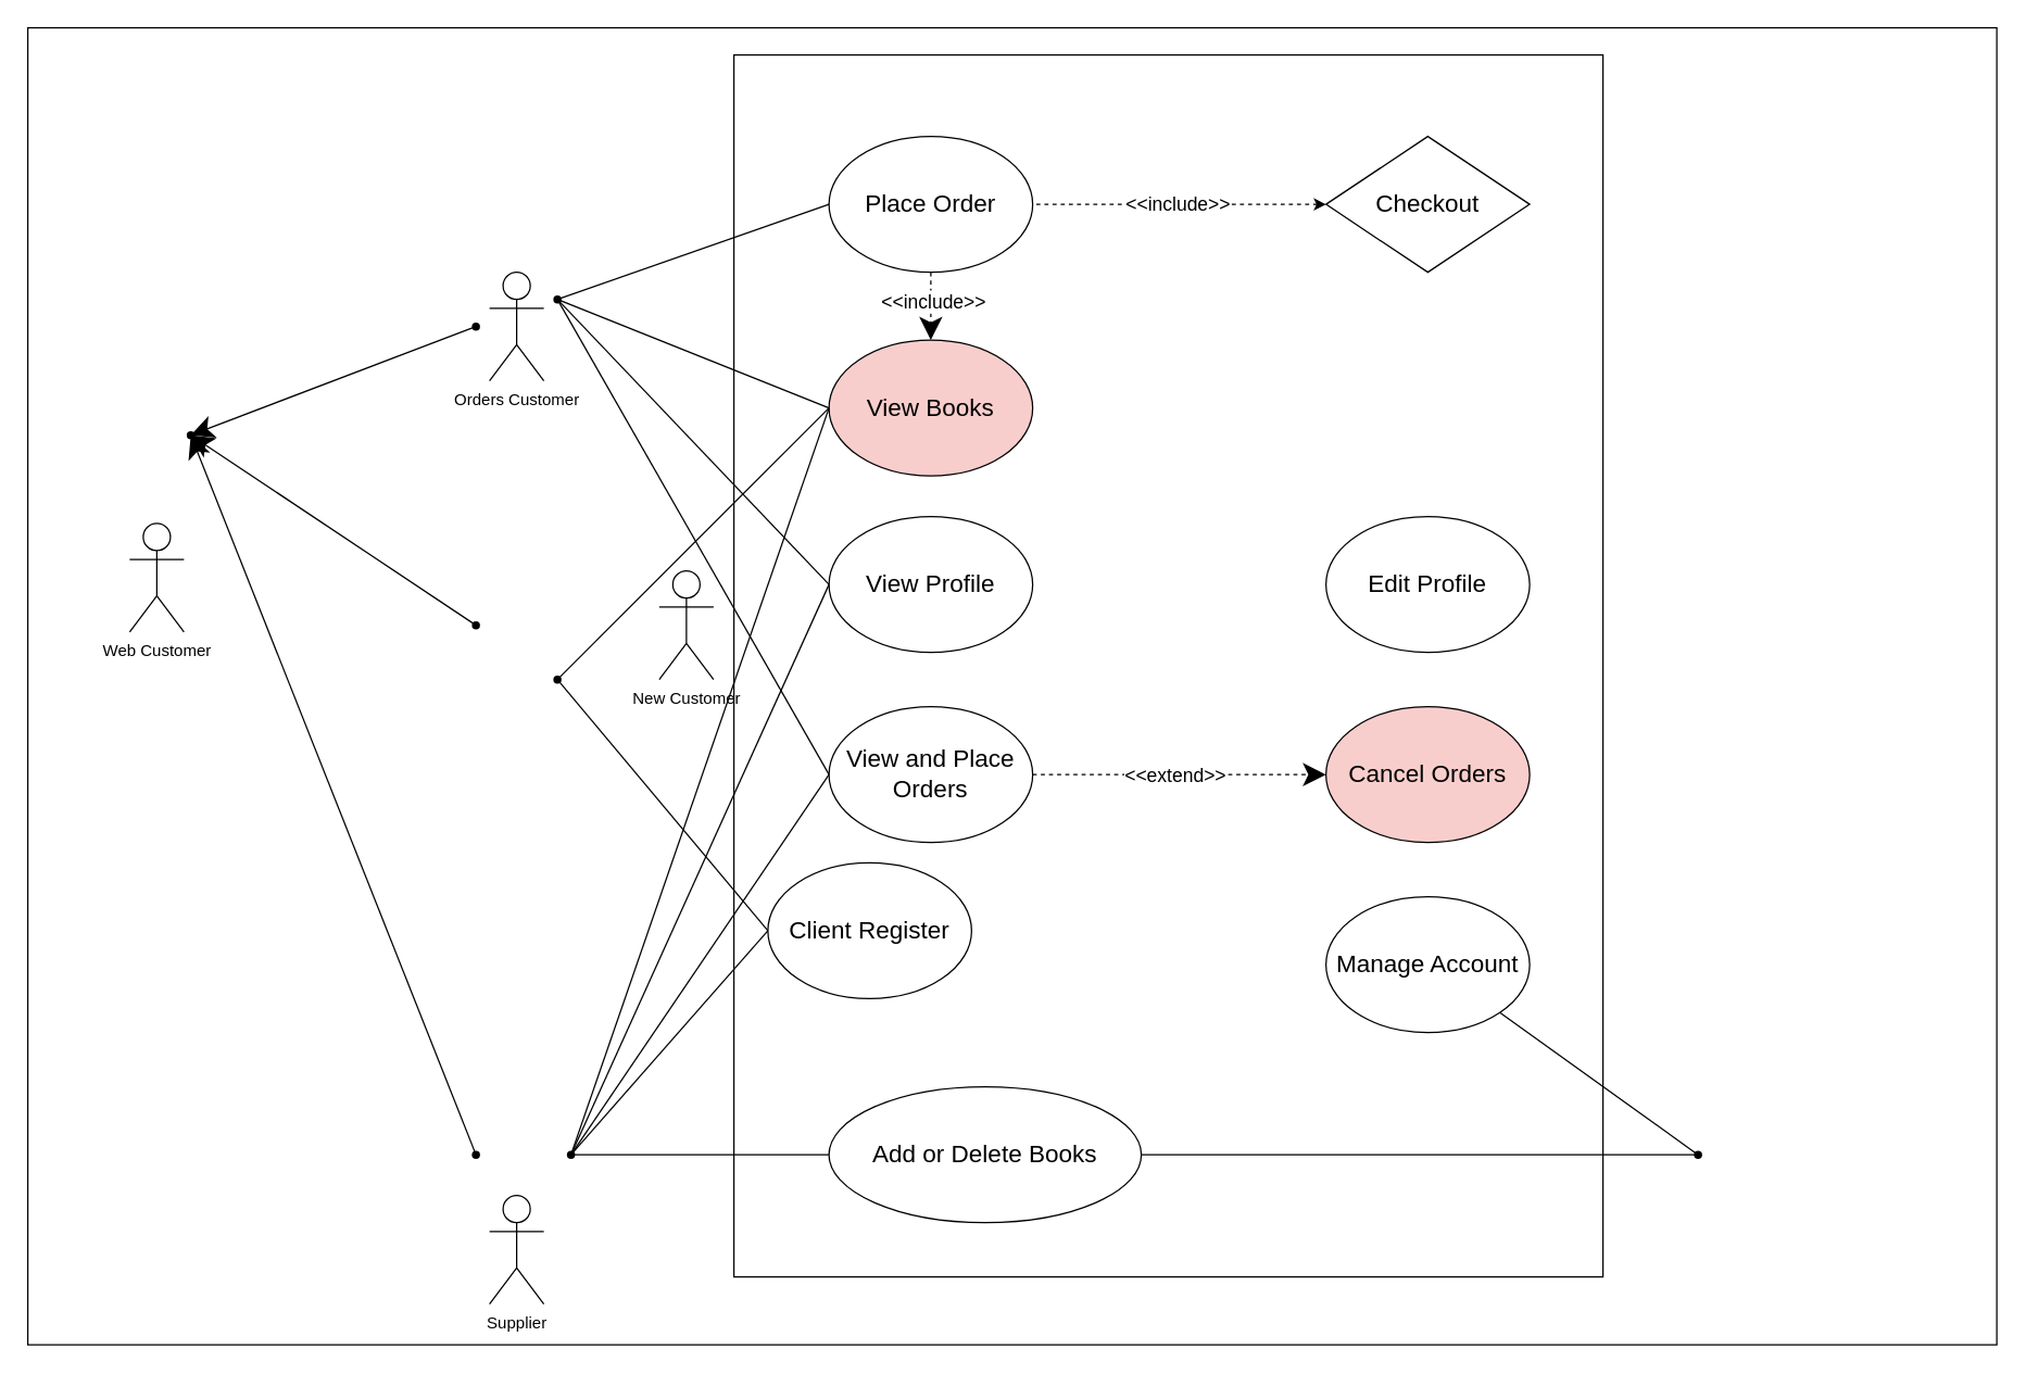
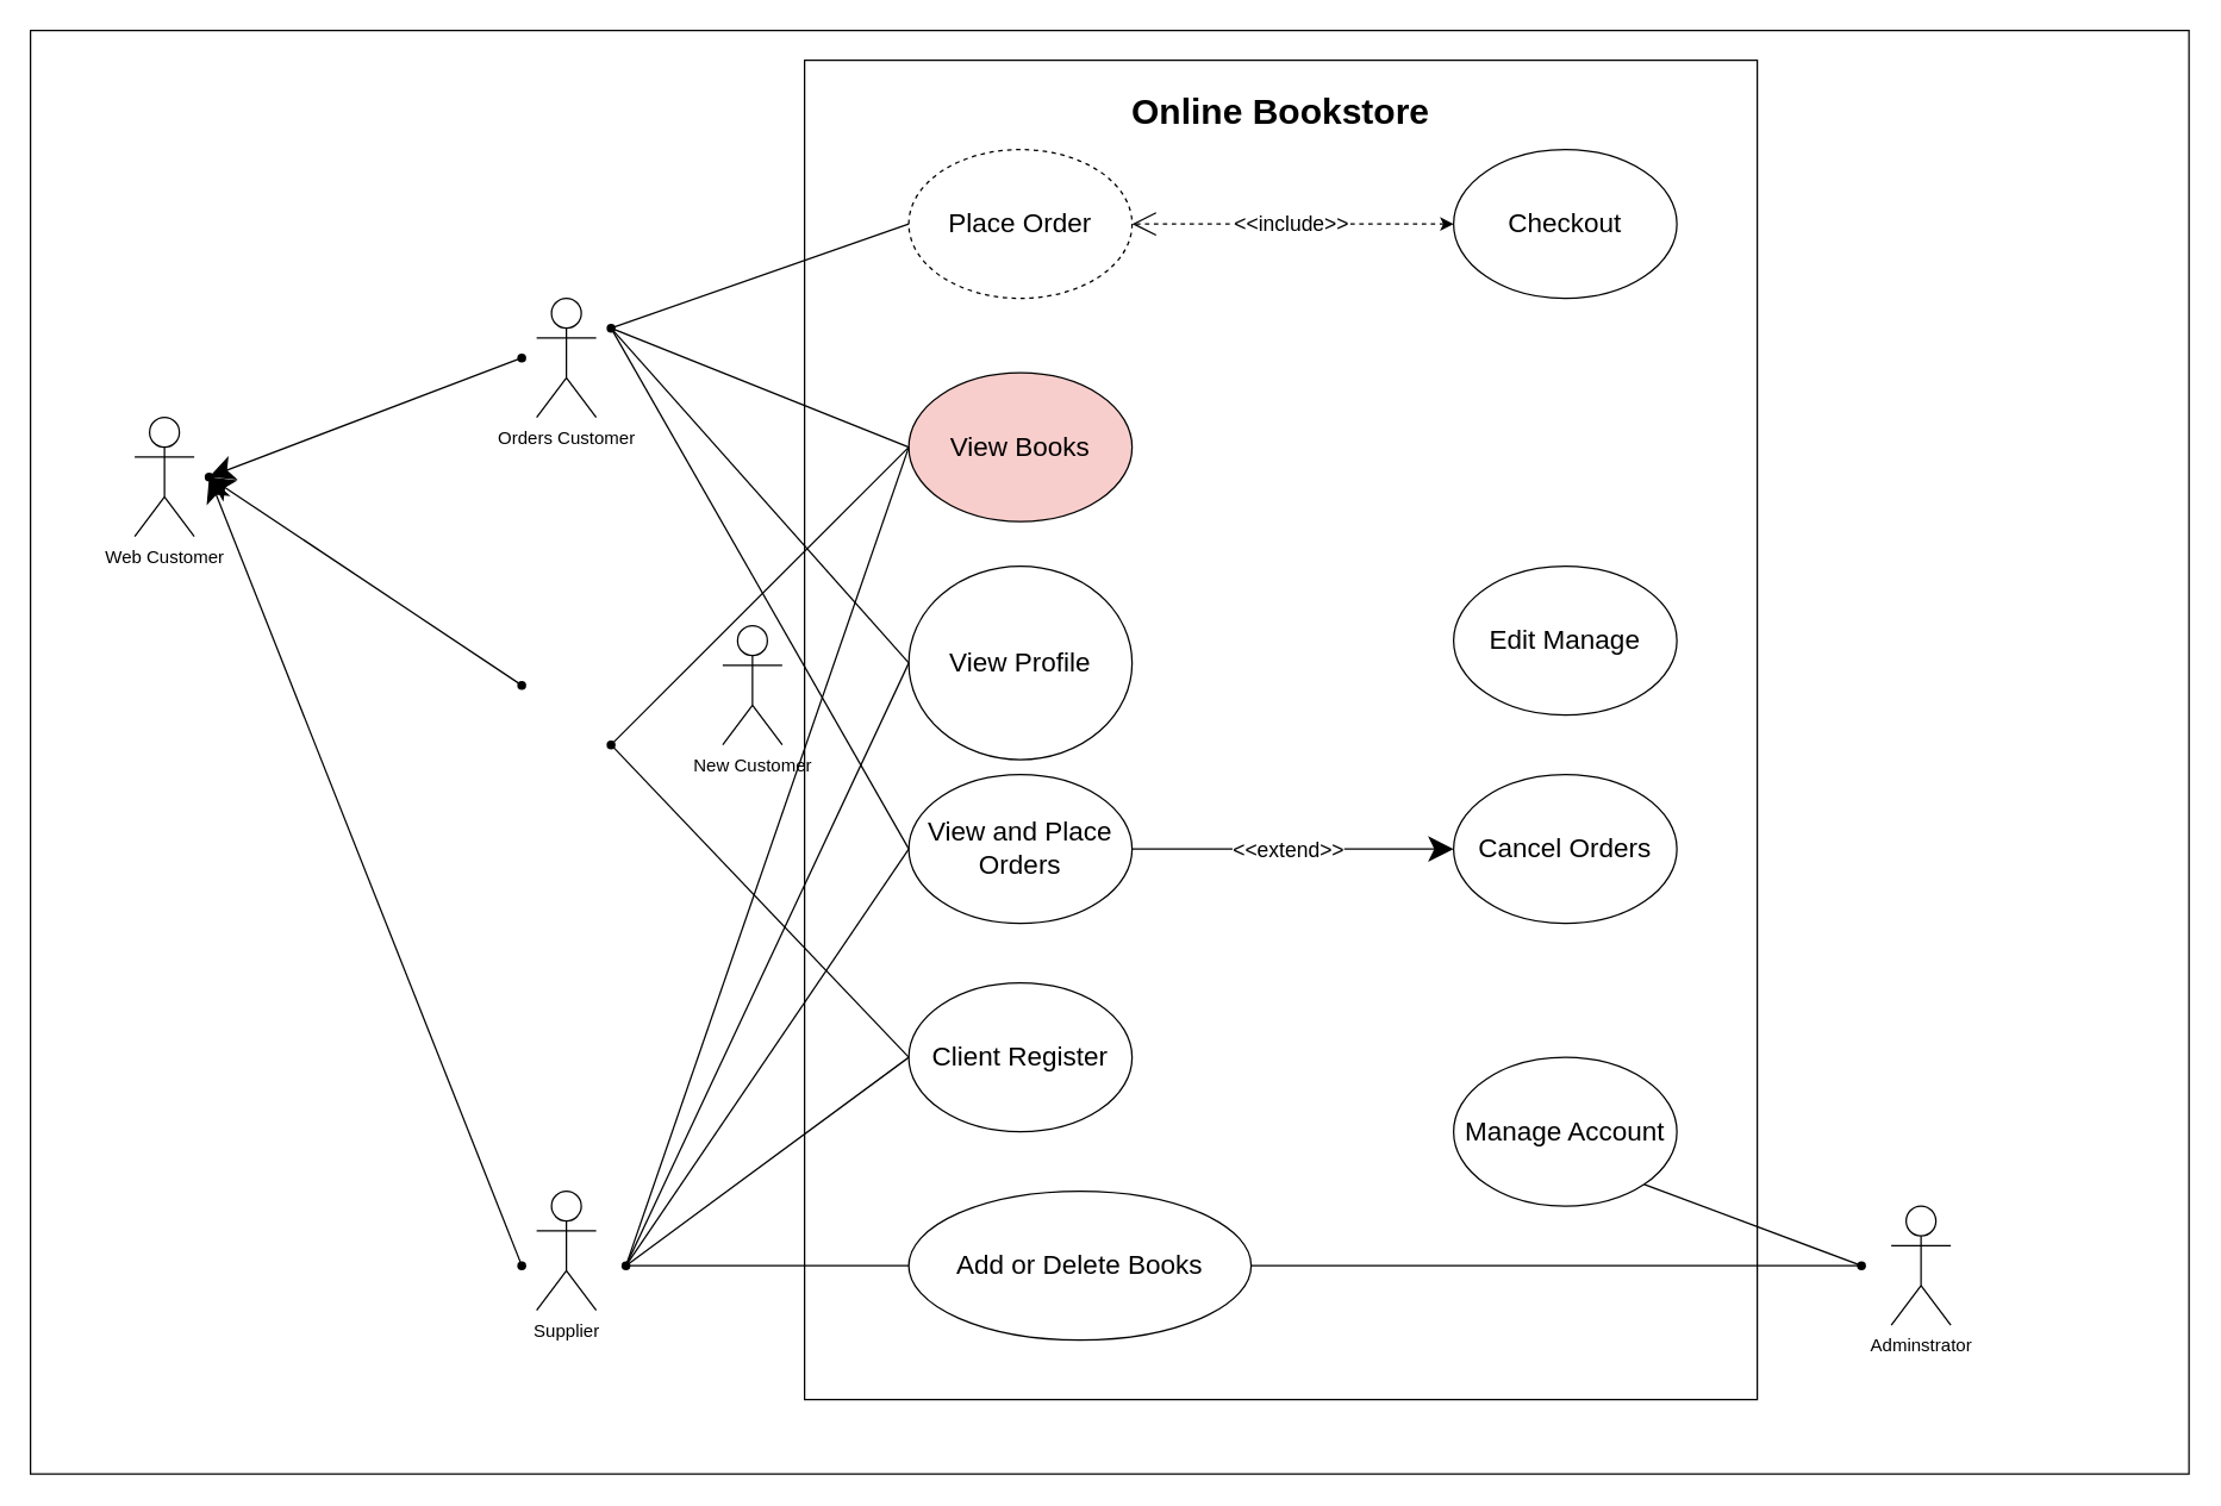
  <mxCell id="0" />
  <mxCell id="1" parent="0" />
  <mxCell id="2" value="" style="rounded=0;whiteSpace=wrap;html=1;movable=0;resizable=0;rotatable=0;deletable=0;editable=0;locked=1;connectable=0;" parent="1" vertex="1"><mxGeometry x="20" y="20" width="1450" height="970" as="geometry" /></mxCell>
  <mxCell id="3" value="" style="rounded=0;whiteSpace=wrap;html=1;movable=0;resizable=0;rotatable=0;deletable=0;editable=0;locked=1;connectable=0;" parent="1" vertex="1"><mxGeometry x="540" y="40" width="640" height="900" as="geometry" /></mxCell>
  <mxCell id="4" value="Orders Customer" style="shape=umlActor;verticalLabelPosition=bottom;verticalAlign=top;html=1;outlineConnect=0;aspect=fixed;" parent="1" vertex="1"><mxGeometry x="360" y="200" width="40" height="80" as="geometry" /></mxCell>
- <mxCell id="6" value="View Profile" style="ellipse;whiteSpace=wrap;html=1;aspect=fixed;fontSize=18;" parent="1" vertex="1"><mxGeometry x="610" y="380" width="150" height="100.01" as="geometry" /></mxCell>
- <mxCell id="7" value="" style="edgeStyle=orthogonalEdgeStyle;rounded=0;orthogonalLoop=1;jettySize=auto;html=1;dashed=1;endArrow=classic;endFill=1;fontSize=20;exitX=1;exitY=0.5;exitDx=0;exitDy=0;endSize=14;" parent="1" source="9" target="14" edge="1"><mxGeometry relative="1" as="geometry"><mxPoint x="950" y="550" as="sourcePoint" /></mxGeometry></mxCell>
+ <mxCell id="5" value="Adminstrator" style="shape=umlActor;verticalLabelPosition=bottom;verticalAlign=top;html=1;outlineConnect=0;aspect=fixed;" parent="1" vertex="1"><mxGeometry x="1270" y="810" width="40" height="80" as="geometry" /></mxCell>
+ <mxCell id="6" value="View Profile" style="ellipse;whiteSpace=wrap;html=1;aspect=fixed;fontSize=18;" parent="1" vertex="1"><mxGeometry x="610" y="380" width="150" height="130" as="geometry" /></mxCell>
+ <mxCell id="7" value="" style="edgeStyle=orthogonalEdgeStyle;rounded=0;orthogonalLoop=1;jettySize=auto;html=1;dashed=0;endArrow=classic;endFill=1;fontSize=20;exitX=1;exitY=0.5;exitDx=0;exitDy=0;endSize=14;" parent="1" source="9" target="14" edge="1"><mxGeometry relative="1" as="geometry"><mxPoint x="950" y="550" as="sourcePoint" /></mxGeometry></mxCell>
  <mxCell id="8" value="&lt;font style=&quot;font-size: 14px;&quot;&gt;&amp;lt;&amp;lt;extend&amp;gt;&amp;gt;&lt;/font&gt;" style="edgeLabel;html=1;align=center;verticalAlign=middle;resizable=0;points=[];" parent="7" vertex="1" connectable="0"><mxGeometry x="-0.036" relative="1" as="geometry"><mxPoint as="offset" /></mxGeometry></mxCell>
  <mxCell id="9" value="View and Place Orders" style="ellipse;whiteSpace=wrap;html=1;aspect=fixed;fontSize=18;" parent="1" vertex="1"><mxGeometry x="610" y="520" width="150" height="100.01" as="geometry" /></mxCell>
  <mxCell id="10" value="View Books" style="ellipse;whiteSpace=wrap;html=1;aspect=fixed;fontSize=18;fillColor=#f8cecc;" parent="1" vertex="1"><mxGeometry x="610" y="250" width="150" height="100.01" as="geometry" /></mxCell>
- <mxCell id="11" value="Place Order" style="ellipse;whiteSpace=wrap;html=1;aspect=fixed;fontSize=18;" parent="1" vertex="1"><mxGeometry x="610" y="100" width="150" height="100.01" as="geometry" /></mxCell>
- <mxCell id="12" value="Client Register" style="ellipse;whiteSpace=wrap;html=1;aspect=fixed;fontSize=18;" parent="1" vertex="1"><mxGeometry x="565" y="635" width="150" height="100.01" as="geometry" /></mxCell>
- <mxCell id="13" value="Edit Profile" style="ellipse;whiteSpace=wrap;html=1;aspect=fixed;fontSize=18;" parent="1" vertex="1"><mxGeometry x="976" y="380" width="150" height="100.01" as="geometry" /></mxCell>
- <mxCell id="14" value="Cancel Orders" style="ellipse;whiteSpace=wrap;html=1;aspect=fixed;fontSize=18;fillColor=#f8cecc;" parent="1" vertex="1"><mxGeometry x="976" y="520" width="150" height="100.01" as="geometry" /></mxCell>
+ <mxCell id="11" value="Place Order" style="ellipse;whiteSpace=wrap;html=1;aspect=fixed;fontSize=18;dashed=1;" parent="1" vertex="1"><mxGeometry x="610" y="100" width="150" height="100.01" as="geometry" /></mxCell>
+ <mxCell id="12" value="Client Register" style="ellipse;whiteSpace=wrap;html=1;aspect=fixed;fontSize=18;" parent="1" vertex="1"><mxGeometry x="610" y="660" width="150" height="100.01" as="geometry" /></mxCell>
+ <mxCell id="13" value="Edit Manage" style="ellipse;whiteSpace=wrap;html=1;aspect=fixed;fontSize=18;" parent="1" vertex="1"><mxGeometry x="976" y="380" width="150" height="100.01" as="geometry" /></mxCell>
+ <mxCell id="14" value="Cancel Orders" style="ellipse;whiteSpace=wrap;html=1;aspect=fixed;fontSize=18;" parent="1" vertex="1"><mxGeometry x="976" y="520" width="150" height="100.01" as="geometry" /></mxCell>
  <mxCell id="15" value="New Customer&lt;br&gt;" style="shape=umlActor;verticalLabelPosition=bottom;verticalAlign=top;html=1;outlineConnect=0;aspect=fixed;" parent="1" vertex="1"><mxGeometry x="485" y="420" width="40" height="80" as="geometry" /></mxCell>
- <mxCell id="16" value="Web Customer&lt;br&gt;" style="shape=umlActor;verticalLabelPosition=bottom;verticalAlign=top;html=1;outlineConnect=0;aspect=fixed;" parent="1" vertex="1"><mxGeometry x="95" y="385" width="40" height="80" as="geometry" /></mxCell>
+ <mxCell id="16" value="Web Customer&lt;br&gt;" style="shape=umlActor;verticalLabelPosition=bottom;verticalAlign=top;html=1;outlineConnect=0;aspect=fixed;" parent="1" vertex="1"><mxGeometry x="90" y="280" width="40" height="80" as="geometry" /></mxCell>
  <mxCell id="17" value="" style="endArrow=classic;html=1;rounded=0;exitX=0.431;exitY=0.594;exitDx=0;exitDy=0;exitPerimeter=0;entryX=0.588;entryY=0.638;entryDx=0;entryDy=0;entryPerimeter=0;endSize=14;" parent="1" source="45" target="46" edge="1"><mxGeometry width="50" height="50" relative="1" as="geometry"><mxPoint x="480" y="343.35" as="sourcePoint" /><mxPoint x="530" y="293.35" as="targetPoint" /></mxGeometry></mxCell>
  <mxCell id="18" value="" style="endArrow=classic;html=1;rounded=0;endSize=14;" parent="1" source="44" target="46" edge="1"><mxGeometry width="50" height="50" relative="1" as="geometry"><mxPoint x="480" y="343.35" as="sourcePoint" /><mxPoint x="530" y="293.35" as="targetPoint" /></mxGeometry></mxCell>
- <mxCell id="19" value="Checkout" style="rhombus;whiteSpace=wrap;html=1;aspect=fixed;fontSize=18;" parent="1" vertex="1"><mxGeometry x="976" y="100" width="150" height="100.01" as="geometry" /></mxCell>
+ <mxCell id="19" value="Checkout" style="ellipse;whiteSpace=wrap;html=1;aspect=fixed;fontSize=18;" parent="1" vertex="1"><mxGeometry x="976" y="100" width="150" height="100.01" as="geometry" /></mxCell>
  <mxCell id="20" value="" style="endArrow=none;html=1;rounded=0;entryX=0;entryY=0.5;entryDx=0;entryDy=0;" parent="1" source="43" target="10" edge="1"><mxGeometry width="50" height="50" relative="1" as="geometry"><mxPoint x="180" y="510" as="sourcePoint" /><mxPoint x="230" y="460" as="targetPoint" /></mxGeometry></mxCell>
  <mxCell id="21" value="" style="endArrow=none;html=1;rounded=0;entryX=0;entryY=0.5;entryDx=0;entryDy=0;" parent="1" source="43" target="11" edge="1"><mxGeometry width="50" height="50" relative="1" as="geometry"><mxPoint x="270" y="500" as="sourcePoint" /><mxPoint x="320" y="450" as="targetPoint" /></mxGeometry></mxCell>
- <mxCell id="22" value="" style="endArrow=none;dashed=1;html=1;rounded=0;entryX=1;entryY=0.5;entryDx=0;entryDy=0;exitX=0;exitY=0.5;exitDx=0;exitDy=0;startArrow=classic;startFill=1;fontSize=20;strokeWidth=1;endSize=14;" parent="1" source="19" target="11" edge="1"><mxGeometry width="50" height="50" relative="1" as="geometry"><mxPoint x="630" y="460" as="sourcePoint" /><mxPoint x="950" y="210.005" as="targetPoint" /></mxGeometry></mxCell>
+ <mxCell id="22" value="" style="endArrow=open;dashed=1;html=1;rounded=0;entryX=1;entryY=0.5;entryDx=0;entryDy=0;exitX=0;exitY=0.5;exitDx=0;exitDy=0;startArrow=classic;startFill=1;fontSize=20;strokeWidth=1;endSize=14;" parent="1" source="19" target="11" edge="1"><mxGeometry width="50" height="50" relative="1" as="geometry"><mxPoint x="630" y="460" as="sourcePoint" /><mxPoint x="950" y="210.005" as="targetPoint" /></mxGeometry></mxCell>
  <mxCell id="23" value="&lt;font style=&quot;font-size: 14px;&quot;&gt;&amp;lt;&amp;lt;include&amp;gt;&amp;gt;&lt;/font&gt;" style="edgeLabel;html=1;align=center;verticalAlign=middle;resizable=0;points=[];" parent="22" vertex="1" connectable="0"><mxGeometry x="0.019" y="-1" relative="1" as="geometry"><mxPoint as="offset" /></mxGeometry></mxCell>
- <mxCell id="24" value="" style="endArrow=classic;dashed=1;html=1;rounded=0;entryX=0.5;entryY=0;entryDx=0;entryDy=0;endFill=1;exitX=0.5;exitY=1;exitDx=0;exitDy=0;fontSize=20;startSize=6;endSize=14;" parent="1" source="11" target="10" edge="1"><mxGeometry width="50" height="50" relative="1" as="geometry"><mxPoint x="660" y="230" as="sourcePoint" /><mxPoint x="490" y="410" as="targetPoint" /></mxGeometry></mxCell>
- <mxCell id="25" value="&lt;font style=&quot;font-size: 14px;&quot;&gt;&amp;lt;&amp;lt;include&amp;gt;&amp;gt;&lt;/font&gt;" style="edgeLabel;html=1;align=center;verticalAlign=middle;resizable=0;points=[];" parent="24" vertex="1" connectable="0"><mxGeometry x="-0.159" y="1" relative="1" as="geometry"><mxPoint as="offset" /></mxGeometry></mxCell>
  <mxCell id="26" value="" style="endArrow=none;html=1;rounded=0;entryX=0;entryY=0.5;entryDx=0;entryDy=0;" parent="1" source="42" target="12" edge="1"><mxGeometry width="50" height="50" relative="1" as="geometry"><mxPoint x="440" y="500" as="sourcePoint" /><mxPoint x="490" y="450" as="targetPoint" /></mxGeometry></mxCell>
  <mxCell id="27" value="" style="endArrow=none;html=1;rounded=0;entryX=0;entryY=0.5;entryDx=0;entryDy=0;" parent="1" source="43" target="6" edge="1"><mxGeometry width="50" height="50" relative="1" as="geometry"><mxPoint x="440" y="380" as="sourcePoint" /><mxPoint x="490" y="330" as="targetPoint" /></mxGeometry></mxCell>
  <mxCell id="28" value="" style="endArrow=none;html=1;rounded=0;entryX=0;entryY=0.5;entryDx=0;entryDy=0;" parent="1" source="43" target="9" edge="1"><mxGeometry width="50" height="50" relative="1" as="geometry"><mxPoint x="610" y="600" as="sourcePoint" /><mxPoint x="660" y="550" as="targetPoint" /></mxGeometry></mxCell>
  <mxCell id="29" value="" style="endArrow=none;html=1;rounded=0;entryX=0;entryY=0.5;entryDx=0;entryDy=0;" parent="1" source="42" target="10" edge="1"><mxGeometry width="50" height="50" relative="1" as="geometry"><mxPoint x="470" y="520" as="sourcePoint" /><mxPoint x="660" y="510" as="targetPoint" /></mxGeometry></mxCell>
- <mxCell id="30" value="Supplier" style="shape=umlActor;verticalLabelPosition=bottom;verticalAlign=top;html=1;outlineConnect=0;aspect=fixed;" parent="1" vertex="1"><mxGeometry x="360" y="880" width="40" height="80" as="geometry" /></mxCell>
- <mxCell id="31" value="Manage Account" style="ellipse;whiteSpace=wrap;html=1;aspect=fixed;fontSize=18;" parent="1" vertex="1"><mxGeometry x="976" y="660" width="150" height="100.01" as="geometry" /></mxCell>
+ <mxCell id="30" value="Supplier" style="shape=umlActor;verticalLabelPosition=bottom;verticalAlign=top;html=1;outlineConnect=0;aspect=fixed;" parent="1" vertex="1"><mxGeometry x="360" y="800" width="40" height="80" as="geometry" /></mxCell>
+ <mxCell id="31" value="Manage Account" style="ellipse;whiteSpace=wrap;html=1;aspect=fixed;fontSize=18;" parent="1" vertex="1"><mxGeometry x="976" y="710" width="150" height="100.01" as="geometry" /></mxCell>
  <mxCell id="32" value="" style="endArrow=none;html=1;rounded=0;exitX=0.679;exitY=0.487;exitDx=0;exitDy=0;exitPerimeter=0;entryX=0;entryY=0.5;entryDx=0;entryDy=0;" parent="1" source="40" target="12" edge="1"><mxGeometry width="50" height="50" relative="1" as="geometry"><mxPoint x="540" y="440" as="sourcePoint" /><mxPoint x="590" y="390" as="targetPoint" /></mxGeometry></mxCell>
  <mxCell id="33" value="" style="endArrow=none;html=1;rounded=0;exitX=0.594;exitY=0.557;exitDx=0;exitDy=0;exitPerimeter=0;entryX=0;entryY=0.5;entryDx=0;entryDy=0;" parent="1" source="40" target="9" edge="1"><mxGeometry width="50" height="50" relative="1" as="geometry"><mxPoint x="540" y="440" as="sourcePoint" /><mxPoint x="590" y="390" as="targetPoint" /></mxGeometry></mxCell>
  <mxCell id="34" value="" style="endArrow=none;html=1;rounded=0;entryX=0;entryY=0.5;entryDx=0;entryDy=0;" parent="1" source="40" target="6" edge="1"><mxGeometry width="50" height="50" relative="1" as="geometry"><mxPoint x="540" y="440" as="sourcePoint" /><mxPoint x="590" y="390" as="targetPoint" /></mxGeometry></mxCell>
  <mxCell id="35" value="" style="endArrow=none;html=1;rounded=0;entryX=0;entryY=0.5;entryDx=0;entryDy=0;" parent="1" source="40" target="10" edge="1"><mxGeometry width="50" height="50" relative="1" as="geometry"><mxPoint x="540" y="440" as="sourcePoint" /><mxPoint x="590" y="390" as="targetPoint" /></mxGeometry></mxCell>
  <mxCell id="36" value="" style="endArrow=none;html=1;rounded=0;exitX=1;exitY=1;exitDx=0;exitDy=0;" parent="1" source="31" target="39" edge="1"><mxGeometry width="50" height="50" relative="1" as="geometry"><mxPoint x="700" y="440" as="sourcePoint" /><mxPoint x="750" y="390" as="targetPoint" /></mxGeometry></mxCell>
  <mxCell id="37" value="Add or Delete Books" style="ellipse;whiteSpace=wrap;html=1;aspect=fixed;fontSize=18;" parent="1" vertex="1"><mxGeometry x="610" y="800" width="230" height="100.01" as="geometry" /></mxCell>
  <mxCell id="38" value="" style="endArrow=none;html=1;rounded=0;exitX=1;exitY=0.5;exitDx=0;exitDy=0;" parent="1" source="37" target="39" edge="1"><mxGeometry width="50" height="50" relative="1" as="geometry"><mxPoint x="830" y="780" as="sourcePoint" /><mxPoint x="880" y="730" as="targetPoint" /></mxGeometry></mxCell>
  <mxCell id="39" value="" style="shape=waypoint;sketch=0;size=6;pointerEvents=1;points=[];fillColor=none;resizable=0;rotatable=0;perimeter=centerPerimeter;snapToPoint=1;" parent="1" vertex="1"><mxGeometry x="1240" y="840.01" width="20" height="20" as="geometry" /></mxCell>
  <mxCell id="40" value="" style="shape=waypoint;sketch=0;size=6;pointerEvents=1;points=[];fillColor=none;resizable=0;rotatable=0;perimeter=centerPerimeter;snapToPoint=1;" parent="1" vertex="1"><mxGeometry x="410" y="840.01" width="20" height="20" as="geometry" /></mxCell>
  <mxCell id="41" value="" style="endArrow=none;html=1;rounded=0;exitX=0.567;exitY=0.228;exitDx=0;exitDy=0;exitPerimeter=0;entryX=0;entryY=0.5;entryDx=0;entryDy=0;" parent="1" source="40" target="37" edge="1"><mxGeometry width="50" height="50" relative="1" as="geometry"><mxPoint x="530" y="550" as="sourcePoint" /><mxPoint x="580" y="500" as="targetPoint" /></mxGeometry></mxCell>
  <mxCell id="42" value="" style="shape=waypoint;sketch=0;size=6;pointerEvents=1;points=[];fillColor=none;resizable=0;rotatable=0;perimeter=centerPerimeter;snapToPoint=1;" parent="1" vertex="1"><mxGeometry x="400" y="490" width="20" height="20" as="geometry" /></mxCell>
  <mxCell id="43" value="" style="shape=waypoint;sketch=0;size=6;pointerEvents=1;points=[];fillColor=none;resizable=0;rotatable=0;perimeter=centerPerimeter;snapToPoint=1;" parent="1" vertex="1"><mxGeometry x="400" y="210" width="20" height="20" as="geometry" /></mxCell>
  <mxCell id="44" value="" style="shape=waypoint;sketch=0;size=6;pointerEvents=1;points=[];fillColor=none;resizable=0;rotatable=0;perimeter=centerPerimeter;snapToPoint=1;" parent="1" vertex="1"><mxGeometry x="340" y="230" width="20" height="20" as="geometry" /></mxCell>
  <mxCell id="45" value="" style="shape=waypoint;sketch=0;size=6;pointerEvents=1;points=[];fillColor=none;resizable=0;rotatable=0;perimeter=centerPerimeter;snapToPoint=1;" parent="1" vertex="1"><mxGeometry x="340" y="450" width="20" height="20" as="geometry" /></mxCell>
  <mxCell id="46" value="" style="shape=waypoint;sketch=0;size=6;pointerEvents=1;points=[];fillColor=none;resizable=0;rotatable=0;perimeter=centerPerimeter;snapToPoint=1;" parent="1" vertex="1"><mxGeometry x="130" y="310" width="20" height="20" as="geometry" /></mxCell>
+ <mxCell id="47" value="&lt;b&gt;&lt;font style=&quot;font-size: 24px;&quot;&gt;Online Bookstore&lt;/font&gt;&lt;/b&gt;" style="text;html=1;strokeColor=none;fillColor=none;align=center;verticalAlign=middle;whiteSpace=wrap;rounded=0;" parent="1" vertex="1"><mxGeometry x="730" y="60" width="260" height="30" as="geometry" /></mxCell>
  <mxCell id="48" value="" style="shape=waypoint;sketch=0;size=6;pointerEvents=1;points=[];fillColor=none;resizable=0;rotatable=0;perimeter=centerPerimeter;snapToPoint=1;" vertex="1" parent="1"><mxGeometry x="340" y="840" width="20" height="20" as="geometry" /></mxCell>
  <mxCell id="49" value="" style="endArrow=classic;html=1;rounded=0;exitX=0.55;exitY=0.8;exitDx=0;exitDy=0;exitPerimeter=0;entryX=0.4;entryY=0.95;entryDx=0;entryDy=0;entryPerimeter=0;endSize=14;" edge="1" parent="1" source="48" target="46"><mxGeometry width="50" height="50" relative="1" as="geometry"><mxPoint x="420" y="580" as="sourcePoint" /><mxPoint x="470" y="530" as="targetPoint" /></mxGeometry></mxCell>
